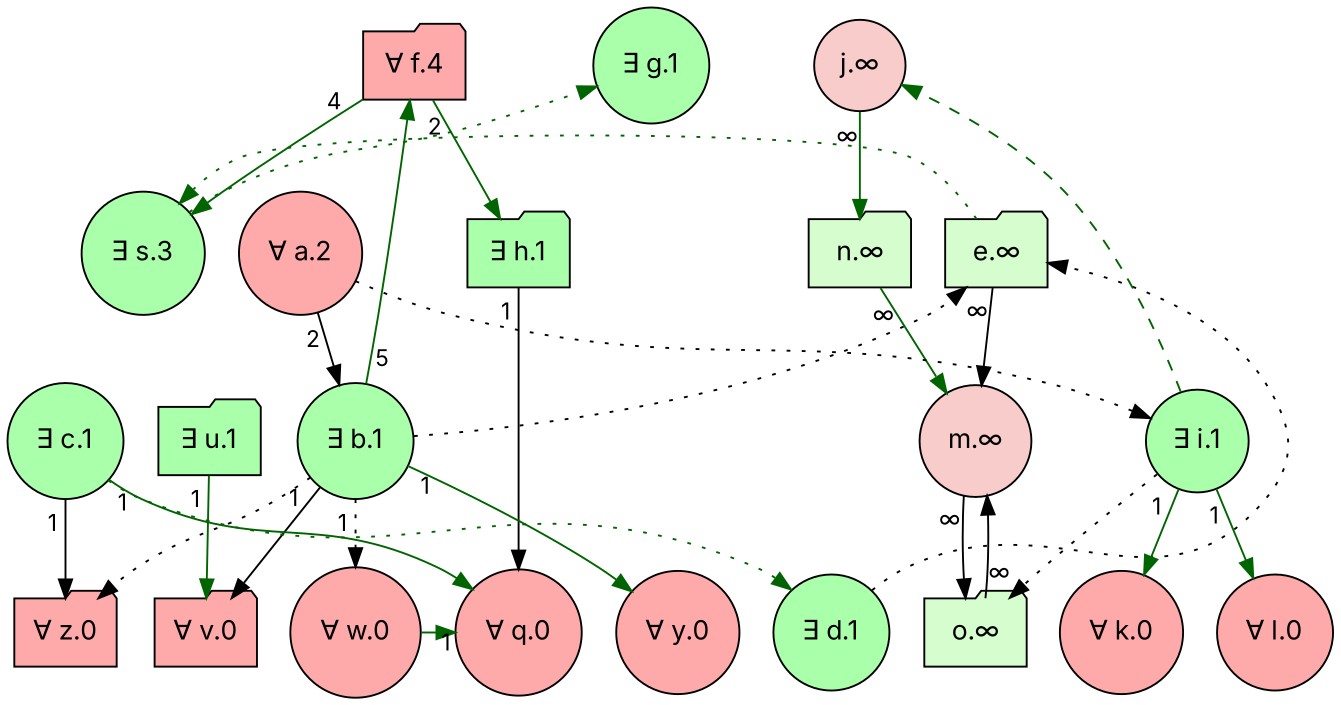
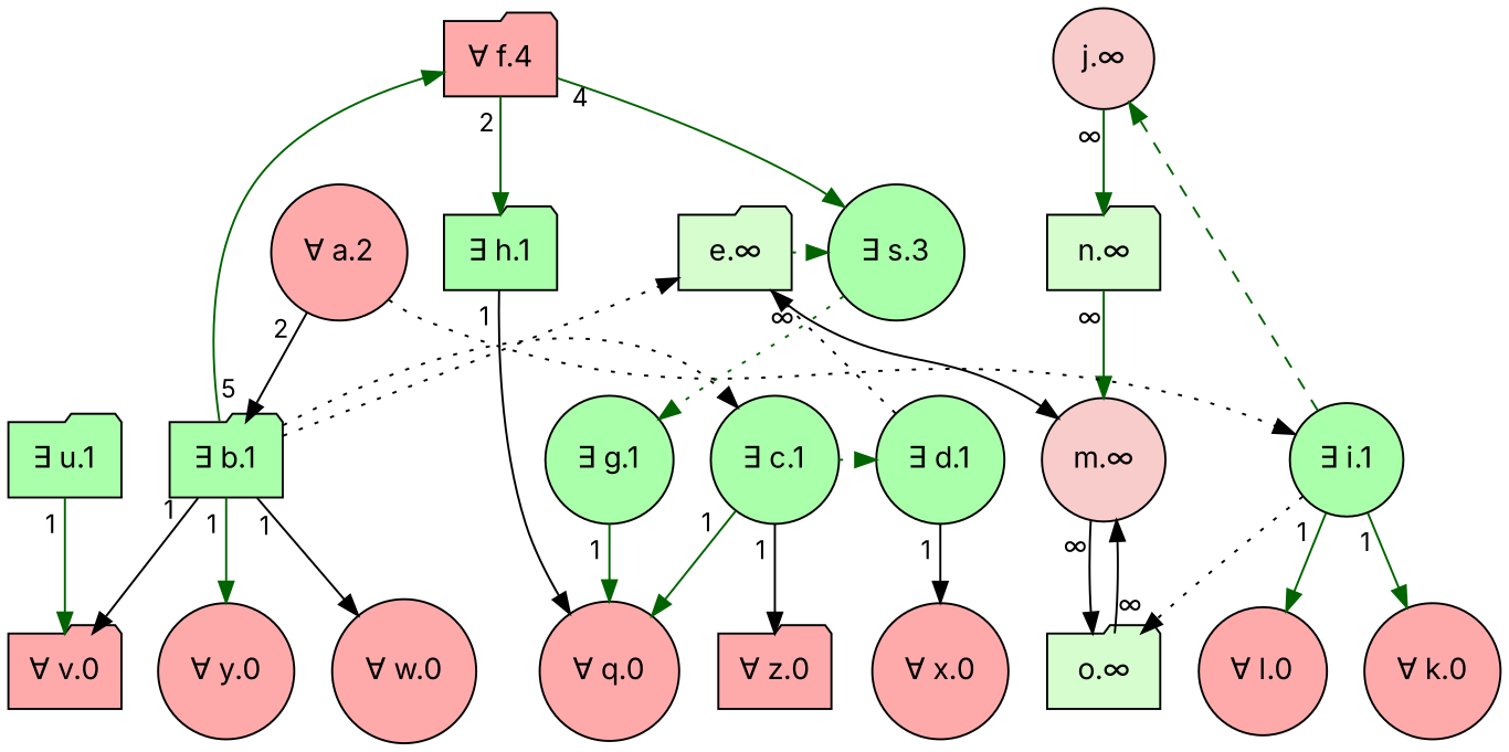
  digraph {
    fontname=Inter
    rankdir=TB
    node [fillcolor="#FFAAAA" fontname=Inter fontsize=14 shape=circle style=filled]
    edge [color=darkgreen dir=forward fontname=Inter fontsize=12 labeldistance=1.5 style=solid taillabel=1]
    n1 [label="∀ v.0" shape=folder]
    n2 [label="∀ z.0" shape=folder]
    n3 [label="∀ y.0"]
+   n4 [label="∀ x.0"]
    n5 [label="∀ w.0"]
    n6 [label="∀ q.0"]
    n7 [label="∀ l.0"]
    n8 [label="∀ k.0"]
    n9 [label="∀ f.4" shape=folder]
    n10 [fillcolor="#AAFFAA" label="∃ h.1" shape=folder]
    n11 [fillcolor="#AAFFAA" label="∃ s.3"]
    n12 [fillcolor="#AAFFAA" label="∃ u.1" shape=folder]
-   n13 [fillcolor="#AAFFAA" label="∃ b.1"]
+   n13 [fillcolor="#AAFFAA" label="∃ b.1" shape=folder]
    n14 [fillcolor="#AAFFAA" label="∃ c.1"]
    n15 [fillcolor="#d5fdce" label="e.∞" shape=folder]
    n16 [fillcolor="#AAFFAA" label="∃ d.1"]
    n17 [fillcolor="#f7cccb" label="m.∞"]
    n18 [fillcolor="#AAFFAA" label="∃ i.1"]
    n19 [fillcolor="#d5fdce" label="o.∞" shape=folder]
    n20 [fillcolor="#f7cccb" label="j.∞"]
    n21 [fillcolor="#d5fdce" label="n.∞" shape=folder]
    n22 [fillcolor="#AAFFAA" label="∃ g.1"]
    n23 [label="∀ a.2"]
    subgraph sub_1 {
      rank=max
      n1
      n2
      n3
+     n4
      n5
      n6
      n7
      n8
    }
    subgraph sub_2 {
      rank=min
      n9
    }
    n9 -> n10 [taillabel=2]
    n9 -> n11 [taillabel=4]
    n10 -> n6 [color=black]
    n11 -> n22 [constraint=false style=dotted taillabel=""]
    n12 -> n1
    n13 -> n1 [color=black]
    n13 -> n3
-   n13 -> n5 [color=black style=dotted]
+   n13 -> n5 [color=black]
    n13 -> n9 [taillabel=5]
-   n13 -> n2 [color=black constraint=false style=dotted taillabel=""]
+   n13 -> n14 [color=black constraint=false style=dotted taillabel=""]
    n13 -> n15 [color=black constraint=false style=dotted taillabel=""]
    n14 -> n2 [color=black]
    n14 -> n6
    n14 -> n16 [constraint=false style=dotted taillabel=""]
    n15 -> n11 [constraint=false style=dotted taillabel=""]
    n15 -> n17 [color=black taillabel="∞"]
+   n16 -> n4 [color=black]
    n16 -> n15 [color=black constraint=false style=dotted taillabel=""]
    n17 -> n19 [color=black taillabel="∞"]
    n18 -> n7
    n18 -> n8
    n18 -> n19 [color=black constraint=false style=dotted taillabel=""]
    n18 -> n20 [constraint=false style=dashed taillabel=""]
    n19 -> n17 [color=black taillabel="∞"]
    n20 -> n21 [taillabel="∞"]
    n21 -> n17 [taillabel="∞"]
-   n5 -> n6
+   n22 -> n6
    n23 -> n13 [color=black taillabel=2]
    n23 -> n18 [color=black constraint=false style=dotted taillabel=""]
  }
